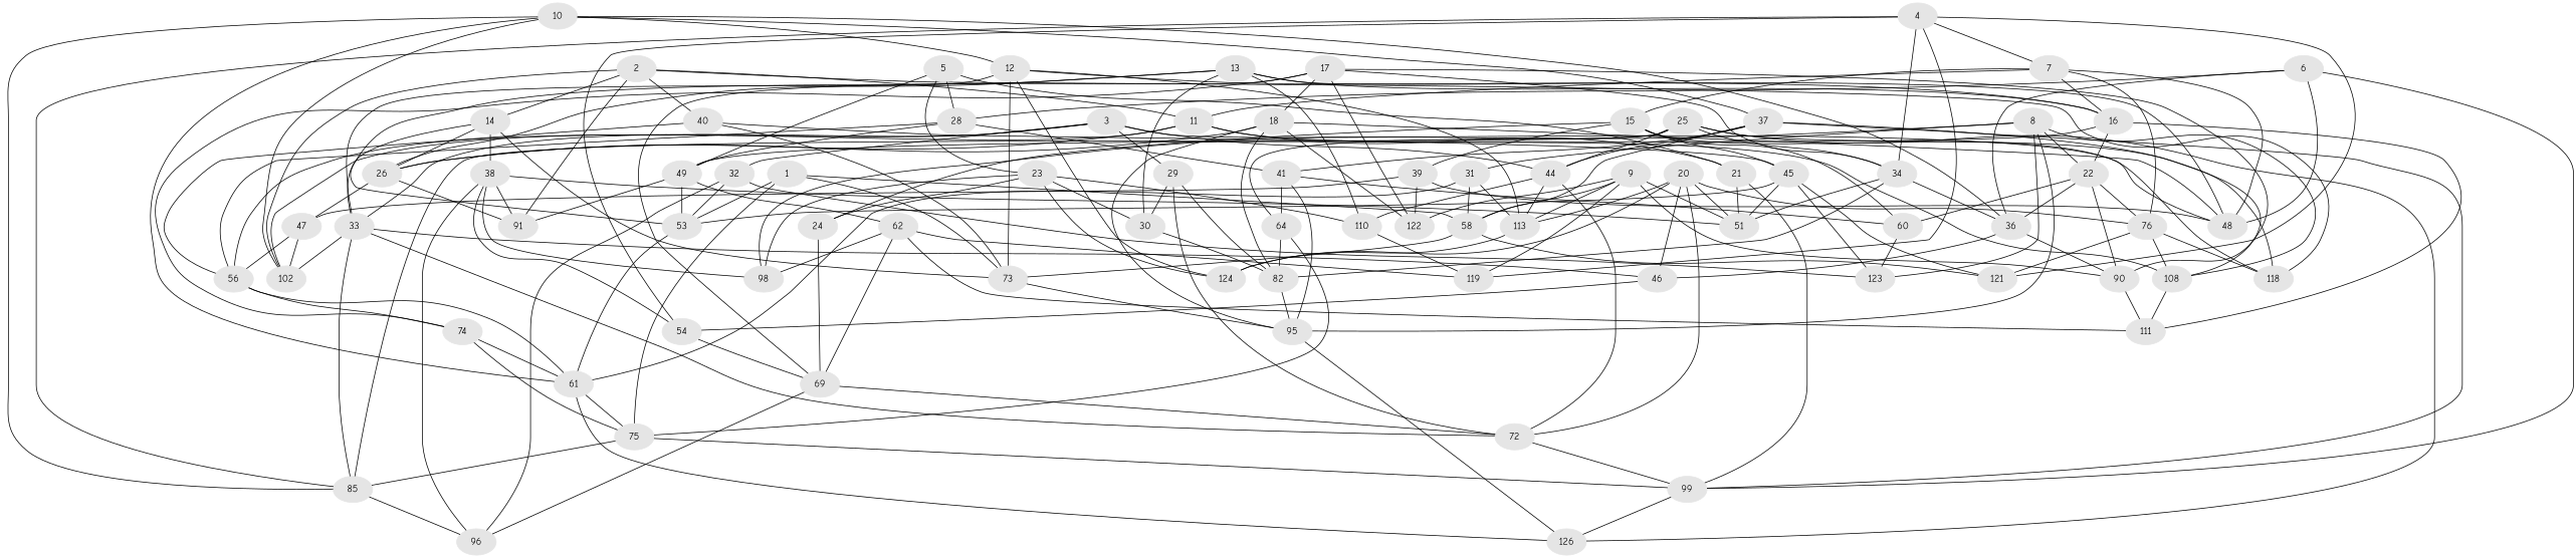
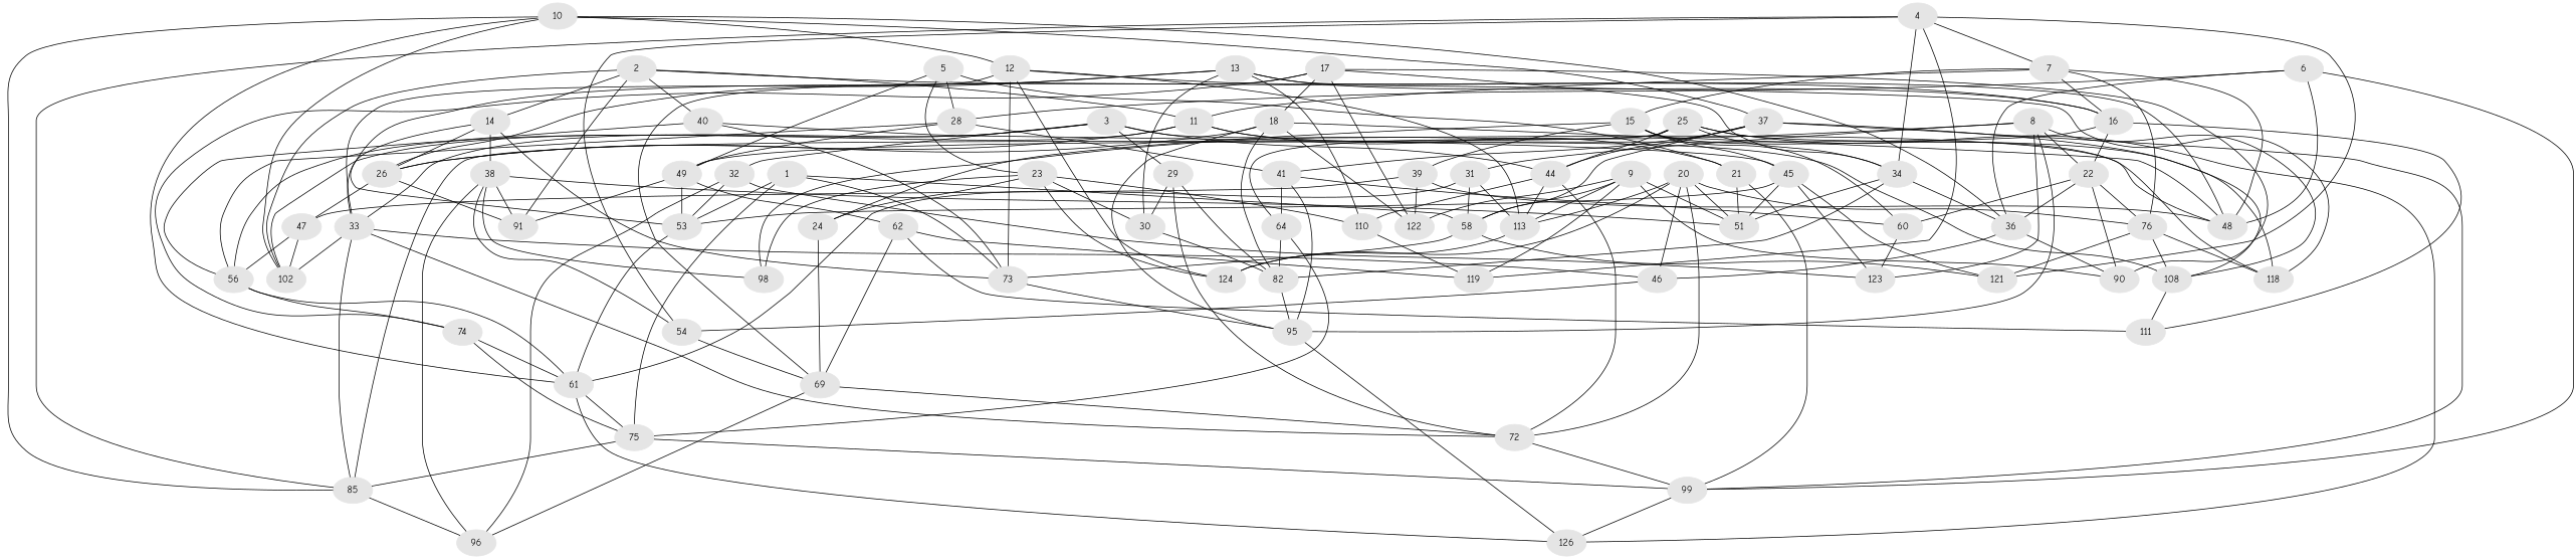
  graph {
    fontname="Comic Neue"
    node [color=gray90 fontname="Comic Neue" style=filled]
    edge [fontname="Comic Neue"]
    53 [super="+78"]
    61 [super="+127"]
    1
    58 [super="+80"]
    73 [super="+128"]
    75 [super="+79"]
    121
    95 [super="+104"]
    85 [super="+106"]
    99 [super="+129"]
    2 [super="+27"]
    11 [super="+70"]
    14 [super="+35"]
    40
    91
    102 [super="+125"]
    118
    21
    108 [super="+115"]
    26 [super="+63"]
    33 [super="+66"]
    38 [super="+107"]
    56 [super="+117"]
    45 [super="+87"]
    3 [super="+105"]
    29
    32
    44 [super="+77"]
    48 [super="+50"]
    30
    82 [super="+100"]
    72 [super="+116"]
    123
    96
    46
    113 [super="+131"]
    110
    74
    4 [super="+101"]
    7 [super="+59"]
    34 [super="+68"]
    54
    119
    15 [super="+93"]
    16 [super="+81"]
    76 [super="+120"]
    36 [super="+94"]
    51 [super="+57"]
    69 [super="+114"]
    5
    23 [super="+89"]
    28 [super="+88"]
    49 [super="+97"]
    98
    24 [super="+130"]
    124
    41 [super="+71"]
    62 [super="+103"]
    6
    90 [super="+112"]
    126
    39
    60
    22 [super="+83"]
    111
    8 [super="+52"]
    31
    9 [super="+43"]
    122
    10 [super="+67"]
    12 [super="+92"]
    37 [super="+42"]
    47
    13 [super="+65"]
    17 [super="+19"]
    18 [super="+55"]
    20 [super="+86"]
    25 [super="+84"]
    64
    53 -- 61
    61 -- 75
    61 -- 126
    1 -- 53
    1 -- 58
    1 -- 73
    1 -- 75
    58 -- 73
    58 -- 121
    73 -- 95
    75 -- 85
    75 -- 99
    95 -- 126
    85 -- 96
    99 -- 126
    2 -- 11
    2 -- 14
    2 -- 40
    2 -- 91
    2 -- 102
    2 -- 118
    11 -- 102
    11 -- 21
    11 -- 108
    11 -- 26
    14 -- 73
    14 -- 26
    14 -- 33
    14 -- 38
    40 -- 73
    40 -- 56
    40 -- 45
    21 -- 99
    21 -- 51
    108 -- 111
    26 -- 91
    26 -- 47
    33 -- 85
    33 -- 102
    33 -- 72
    33 -- 46
    38 -- 91
    38 -- 96
    38 -- 54
    38 -- 51
    38 -- 98
    56 -- 61
    56 -- 74
    45 -- 53
    45 -- 121
    45 -- 123
    45 -- 51
    3 -- 33
    3 -- 56
    3 -- 29
    3 -- 32
    3 -- 44
    3 -- 48
    29 -- 30
    29 -- 82
    29 -- 72
    32 -- 53
    32 -- 123
    32 -- 96
    44 -- 72
    44 -- 113
    44 -- 110
    30 -- 82
    82 -- 95
    72 -- 99
    46 -- 54
    113 -- 124
    110 -- 119
    74 -- 61
    74 -- 75
    4 -- 121
    4 -- 85
    4 -- 7
    4 -- 34
    4 -- 54
    4 -- 119
    7 -- 11
    7 -- 48
    7 -- 15
    7 -- 16
    7 -- 76
    34 -- 82
    34 -- 36
    34 -- 51
    54 -- 69
    15 -- 118
    15 -- 45
    15 -- 24
    15 -- 39
    15 -- 60
    16 -- 49
    16 -- 22
    16 -- 111
    76 -- 121
    76 -- 118
    76 -- 108
    36 -- 46
    36 -- 90
    69 -- 72
    69 -- 96
    5 -- 21
    5 -- 23
    5 -- 28
    5 -- 49
    23 -- 30
    23 -- 110
    23 -- 98
    23 -- 24
    23 -- 124
    28 -- 56
    28 -- 49
    28 -- 41 [weight=2]
    49 -- 53
    49 -- 91
    49 -- 62
    24 -- 69
    41 -- 95
    41 -- 60
    41 -- 64
    62 -- 119
    62 -- 69
-   62 -- 98
    62 -- 111
    6 -- 99
    6 -- 48
    6 -- 36
    6 -- 28
-   90 -- 111
    39 -- 48
    39 -- 122
    39 -- 47
    60 -- 123
    22 -- 76
    22 -- 36
    22 -- 90
    22 -- 60
    8 -- 95
    8 -- 108
    8 -- 123
    8 -- 98
    8 -- 22
    8 -- 31
    31 -- 61
    31 -- 58
    31 -- 113
    9 -- 58
    9 -- 113
    9 -- 119
    9 -- 51
    9 -- 90
    9 -- 122
    10 -- 61
    10 -- 85
    10 -- 102
    10 -- 36
    10 -- 12
    10 -- 37
    12 -- 73
    12 -- 33
    12 -- 113
    12 -- 16
    12 -- 124
    37 -- 58
    37 -- 99
    37 -- 108
    37 -- 44
    37 -- 41
    47 -- 102
    47 -- 56
    13 -- 53
    13 -- 26
    13 -- 48
    13 -- 30
    13 -- 110
    13 -- 16
    17 -- 74
    17 -- 34
    17 -- 69
    17 -- 90
    17 -- 122
    17 -- 18
    18 -- 95
    18 -- 26
    18 -- 48
    18 -- 82
    18 -- 122
    20 -- 72
    20 -- 46
    20 -- 113
    20 -- 76
    20 -- 51
    20 -- 124
    25 -- 85
    25 -- 118
    25 -- 44
    25 -- 34
    25 -- 126
    25 -- 64
    64 -- 75
    64 -- 82
  }
